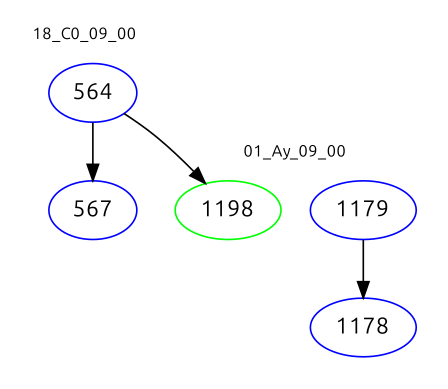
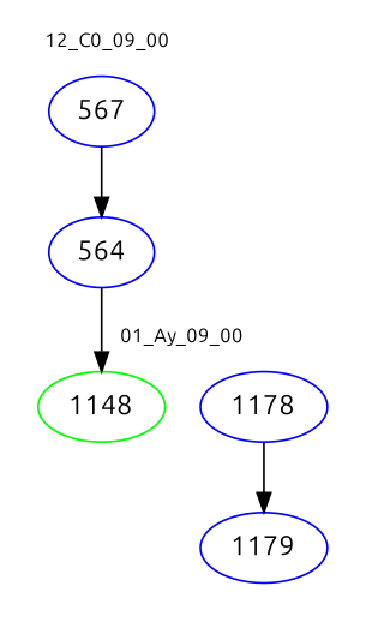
  digraph {
    fontname=Ubuntu
    node [color=blue fontname=Ubuntu]
    edge [color=black fontname=Ubuntu]
    n1 [label=1179]
    n2 [label=1178]
-   n3 [color=green label=1198]
+   n3 [color=green label=1148]
    n4 [label=567]
    n5 [label=564]
    subgraph cluster_1 {
      color=white
      fontsize=10
      label="01_Ay_09_00"
      n1
      n2
      n3
    }
    subgraph cluster_2 {
      color=white
      fontsize=10
-     label="18_C0_09_00"
+     label="12_C0_09_00"
      n4
      n5
    }
-   n1 -> n2
-   n5 -> n4
+   n2 -> n1
+   n4 -> n5
    n5 -> n3
  }
